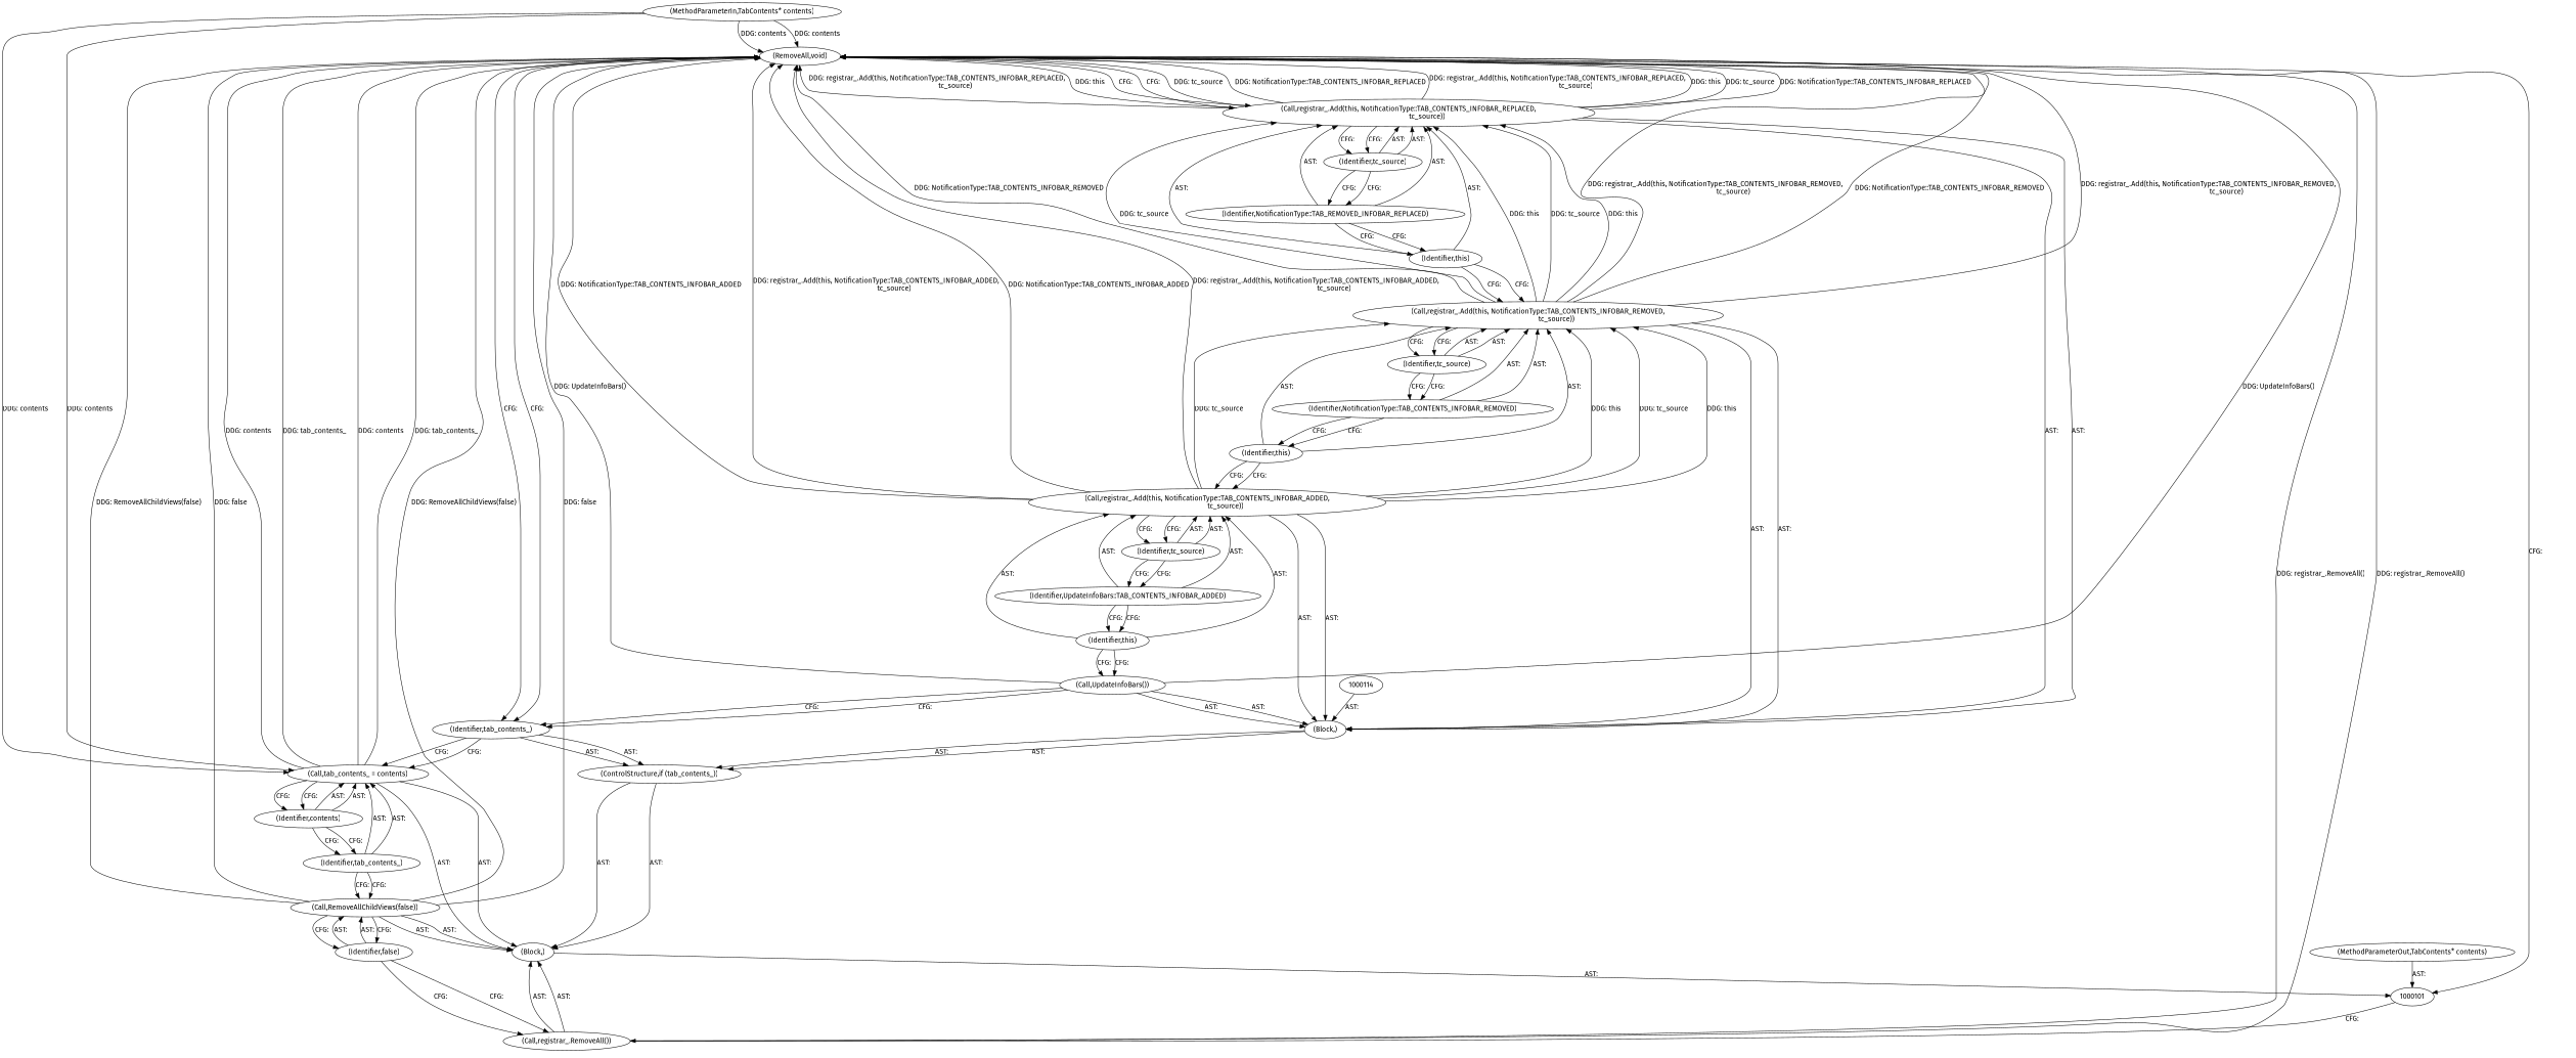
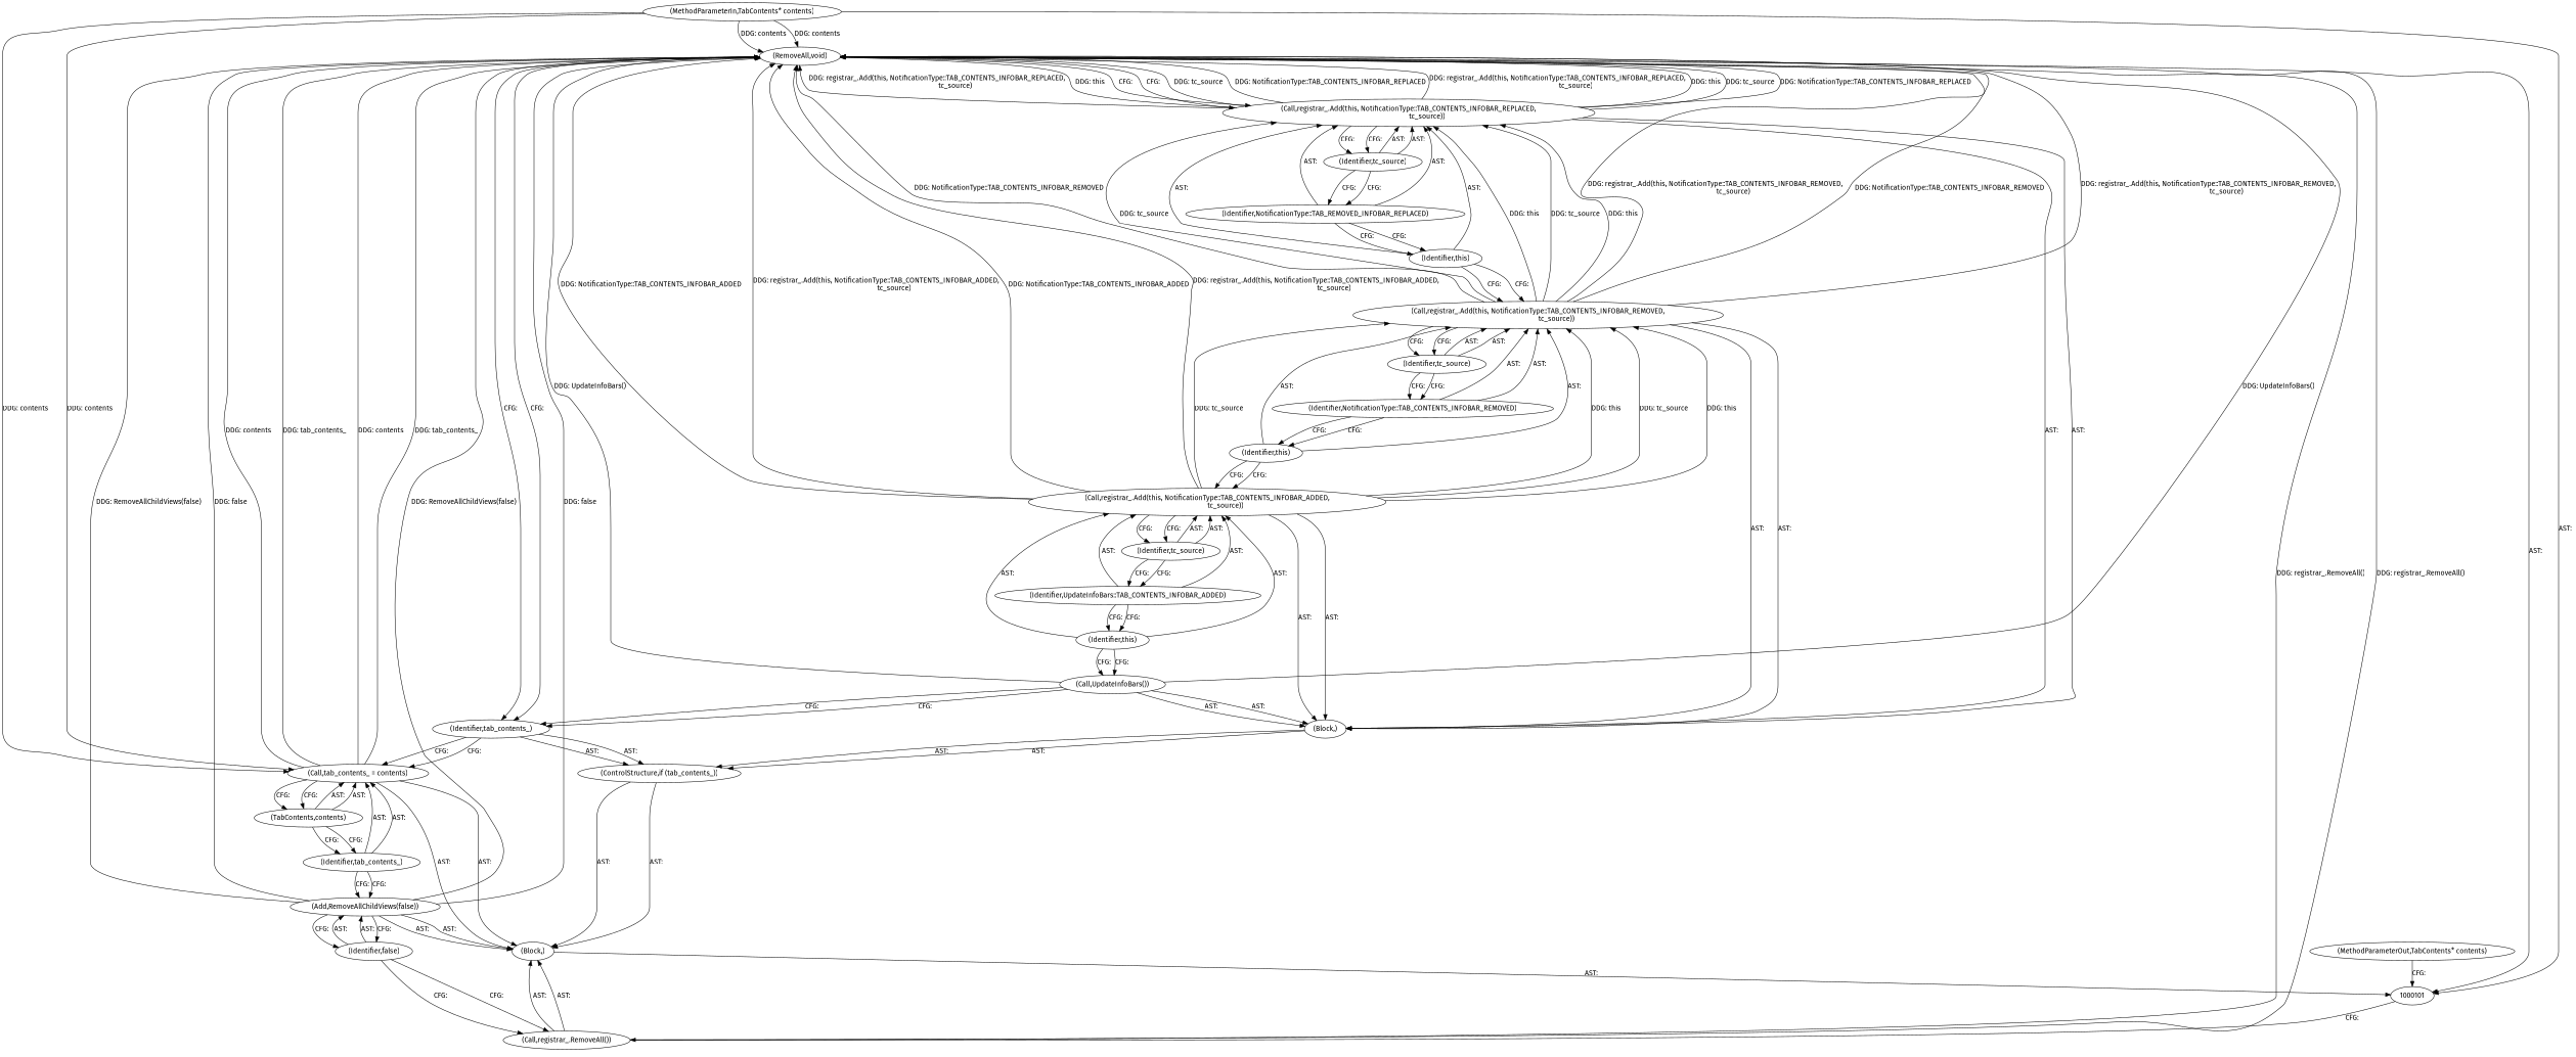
  digraph {
    fontname="Fira Sans"
    node [fontname="Fira Sans"]
    edge [fontname="Fira Sans"]
    n1 [label="(RemoveAll,void)"]
    n2 [label="(Call,registrar_.Add(this, NotificationType::TAB_CONTENTS_INFOBAR_REPLACED,\n                   tc_source))"]
    n3 [label="(Identifier,tab_contents_)"]
    1000101
    n5 [label="(Block,)"]
    n6 [label="(Identifier,tc_source)"]
    n7 [label="(Call,tab_contents_ = contents)"]
    n8 [label="(ControlStructure,if (tab_contents_))"]
    n9 [label="(Call,registrar_.RemoveAll())"]
    n10 [label="(MethodParameterIn,TabContents* contents)"]
    n11 [label="(Block,)"]
-   n12 [label="(Identifier,contents)"]
+   n12 [label="(TabContents,contents)"]
    n13 [label="(MethodParameterOut,TabContents* contents)"]
    n14 [label="(Identifier,tc_source)"]
    n15 [label="(Identifier,UpdateInfoBars::TAB_CONTENTS_INFOBAR_ADDED)"]
    n16 [label="(Call,registrar_.Add(this, NotificationType::TAB_CONTENTS_INFOBAR_ADDED,\n                   tc_source))"]
    n17 [label="(Identifier,this)"]
    n18 [label="(Call,registrar_.Add(this, NotificationType::TAB_CONTENTS_INFOBAR_REMOVED,\n                   tc_source))"]
    n19 [label="(Identifier,this)"]
    n20 [label="(Identifier,tc_source)"]
    n21 [label="(Identifier,NotificationType::TAB_CONTENTS_INFOBAR_REMOVED)"]
    n22 [label="(Identifier,this)"]
    n23 [label="(Identifier,NotificationType::TAB_REMOVED_INFOBAR_REPLACED)"]
    n24 [label="(Identifier,false)"]
-   n25 [label="(Call,RemoveAllChildViews(false))"]
+   n25 [label="(Add,RemoveAllChildViews(false))"]
    n26 [label="(Identifier,tab_contents_)"]
    n27 [label="(Call,UpdateInfoBars())"]
-   1000114
    n1 -> n2 [label="CFG: "]
    n1 -> n2 [label="CFG: "]
    n1 -> n3 [label="CFG: "]
    n1 -> n3 [label="CFG: "]
-   n1 -> 1000101 [label="CFG: "]
+   n1 -> 1000101 [label="AST: "]
    n2 -> n1 [label="DDG: tc_source"]
    n2 -> n1 [label="DDG: NotificationType::TAB_CONTENTS_INFOBAR_REPLACED"]
    n2 -> n1 [label="DDG: registrar_.Add(this, NotificationType::TAB_CONTENTS_INFOBAR_REPLACED,\n                   tc_source)"]
    n2 -> n1 [label="DDG: this"]
    n2 -> n1 [label="DDG: tc_source"]
    n2 -> n1 [label="DDG: NotificationType::TAB_CONTENTS_INFOBAR_REPLACED"]
    n2 -> n1 [label="DDG: registrar_.Add(this, NotificationType::TAB_CONTENTS_INFOBAR_REPLACED,\n                   tc_source)"]
    n2 -> n1 [label="DDG: this"]
    n2 -> n5 [label="AST: "]
    n2 -> n5 [label="AST: "]
    n2 -> n6 [label="CFG: "]
    n2 -> n6 [label="CFG: "]
    n3 -> n7 [label="CFG: "]
    n3 -> n7 [label="CFG: "]
    n3 -> n8 [label="AST: "]
    n3 -> n8 [label="AST: "]
    1000101 -> n9 [label="CFG: "]
    n5 -> n8 [label="AST: "]
    n5 -> n8 [label="AST: "]
    n6 -> n2 [label="AST: "]
    n6 -> n2 [label="AST: "]
    n6 -> n23 [label="CFG: "]
    n6 -> n23 [label="CFG: "]
    n7 -> n1 [label="DDG: tab_contents_"]
    n7 -> n1 [label="DDG: contents"]
    n7 -> n1 [label="DDG: tab_contents_"]
    n7 -> n1 [label="DDG: contents"]
    n7 -> n11 [label="AST: "]
    n7 -> n11 [label="AST: "]
    n7 -> n12 [label="CFG: "]
    n7 -> n12 [label="CFG: "]
    n8 -> n11 [label="AST: "]
    n8 -> n11 [label="AST: "]
    n9 -> n1 [label="DDG: registrar_.RemoveAll()"]
    n9 -> n1 [label="DDG: registrar_.RemoveAll()"]
    n9 -> n11 [label="AST: "]
    n9 -> n11 [label="AST: "]
    n10 -> n1 [label="DDG: contents"]
    n10 -> n1 [label="DDG: contents"]
+   n10 -> 1000101 [label="AST: "]
    n10 -> n7 [label="DDG: contents"]
    n10 -> n7 [label="DDG: contents"]
    n11 -> 1000101 [label="AST: "]
    n12 -> n7 [label="AST: "]
    n12 -> n7 [label="AST: "]
    n12 -> n26 [label="CFG: "]
    n12 -> n26 [label="CFG: "]
-   n13 -> 1000101 [label="AST: "]
+   n13 -> 1000101 [label="CFG: "]
    n14 -> n15 [label="CFG: "]
    n14 -> n15 [label="CFG: "]
    n14 -> n16 [label="AST: "]
    n14 -> n16 [label="AST: "]
    n15 -> n16 [label="AST: "]
    n15 -> n16 [label="AST: "]
    n15 -> n17 [label="CFG: "]
    n15 -> n17 [label="CFG: "]
    n16 -> n1 [label="DDG: NotificationType::TAB_CONTENTS_INFOBAR_ADDED"]
    n16 -> n1 [label="DDG: registrar_.Add(this, NotificationType::TAB_CONTENTS_INFOBAR_ADDED,\n                   tc_source)"]
    n16 -> n1 [label="DDG: NotificationType::TAB_CONTENTS_INFOBAR_ADDED"]
    n16 -> n1 [label="DDG: registrar_.Add(this, NotificationType::TAB_CONTENTS_INFOBAR_ADDED,\n                   tc_source)"]
    n16 -> n5 [label="AST: "]
    n16 -> n5 [label="AST: "]
    n16 -> n14 [label="CFG: "]
    n16 -> n14 [label="CFG: "]
    n16 -> n18 [label="DDG: this"]
    n16 -> n18 [label="DDG: tc_source"]
    n16 -> n18 [label="DDG: this"]
    n16 -> n18 [label="DDG: tc_source"]
    n17 -> n16 [label="AST: "]
    n17 -> n16 [label="AST: "]
    n17 -> n27 [label="CFG: "]
    n17 -> n27 [label="CFG: "]
    n18 -> n1 [label="DDG: registrar_.Add(this, NotificationType::TAB_CONTENTS_INFOBAR_REMOVED,\n                   tc_source)"]
    n18 -> n1 [label="DDG: NotificationType::TAB_CONTENTS_INFOBAR_REMOVED"]
    n18 -> n1 [label="DDG: registrar_.Add(this, NotificationType::TAB_CONTENTS_INFOBAR_REMOVED,\n                   tc_source)"]
    n18 -> n1 [label="DDG: NotificationType::TAB_CONTENTS_INFOBAR_REMOVED"]
    n18 -> n2 [label="DDG: this"]
    n18 -> n2 [label="DDG: tc_source"]
    n18 -> n2 [label="DDG: this"]
    n18 -> n2 [label="DDG: tc_source"]
    n18 -> n5 [label="AST: "]
    n18 -> n5 [label="AST: "]
    n18 -> n20 [label="CFG: "]
    n18 -> n20 [label="CFG: "]
    n19 -> n16 [label="CFG: "]
    n19 -> n16 [label="CFG: "]
    n19 -> n18 [label="AST: "]
    n19 -> n18 [label="AST: "]
    n20 -> n18 [label="AST: "]
    n20 -> n18 [label="AST: "]
    n20 -> n21 [label="CFG: "]
    n20 -> n21 [label="CFG: "]
    n21 -> n18 [label="AST: "]
    n21 -> n18 [label="AST: "]
    n21 -> n19 [label="CFG: "]
    n21 -> n19 [label="CFG: "]
    n22 -> n2 [label="AST: "]
    n22 -> n2 [label="AST: "]
    n22 -> n18 [label="CFG: "]
    n22 -> n18 [label="CFG: "]
    n23 -> n2 [label="AST: "]
    n23 -> n2 [label="AST: "]
    n23 -> n22 [label="CFG: "]
    n23 -> n22 [label="CFG: "]
    n24 -> n9 [label="CFG: "]
    n24 -> n9 [label="CFG: "]
    n24 -> n25 [label="AST: "]
    n24 -> n25 [label="AST: "]
    n25 -> n1 [label="DDG: RemoveAllChildViews(false)"]
    n25 -> n1 [label="DDG: false"]
    n25 -> n1 [label="DDG: RemoveAllChildViews(false)"]
    n25 -> n1 [label="DDG: false"]
    n25 -> n11 [label="AST: "]
    n25 -> n11 [label="AST: "]
    n25 -> n24 [label="CFG: "]
    n25 -> n24 [label="CFG: "]
    n26 -> n7 [label="AST: "]
    n26 -> n7 [label="AST: "]
    n26 -> n25 [label="CFG: "]
    n26 -> n25 [label="CFG: "]
    n27 -> n1 [label="DDG: UpdateInfoBars()"]
    n27 -> n1 [label="DDG: UpdateInfoBars()"]
    n27 -> n3 [label="CFG: "]
    n27 -> n3 [label="CFG: "]
    n27 -> n5 [label="AST: "]
    n27 -> n5 [label="AST: "]
-   1000114 -> n5 [label="AST: "]
  }
